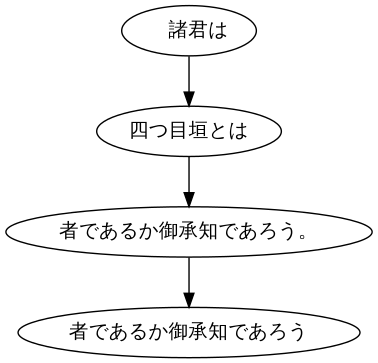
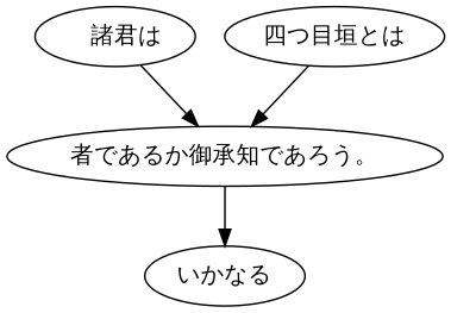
  digraph {
    n1 [label="　諸君は"]
    n2 [label="者であるか御承知であろう。"]
-   n3 [label="者であるか御承知であろう"]
+   n3 [label="いかなる"]
    n4 [label="四つ目垣とは"]
-   n1 -> n4
+   n1 -> n2
    n2 -> n3
    n4 -> n2
  }
